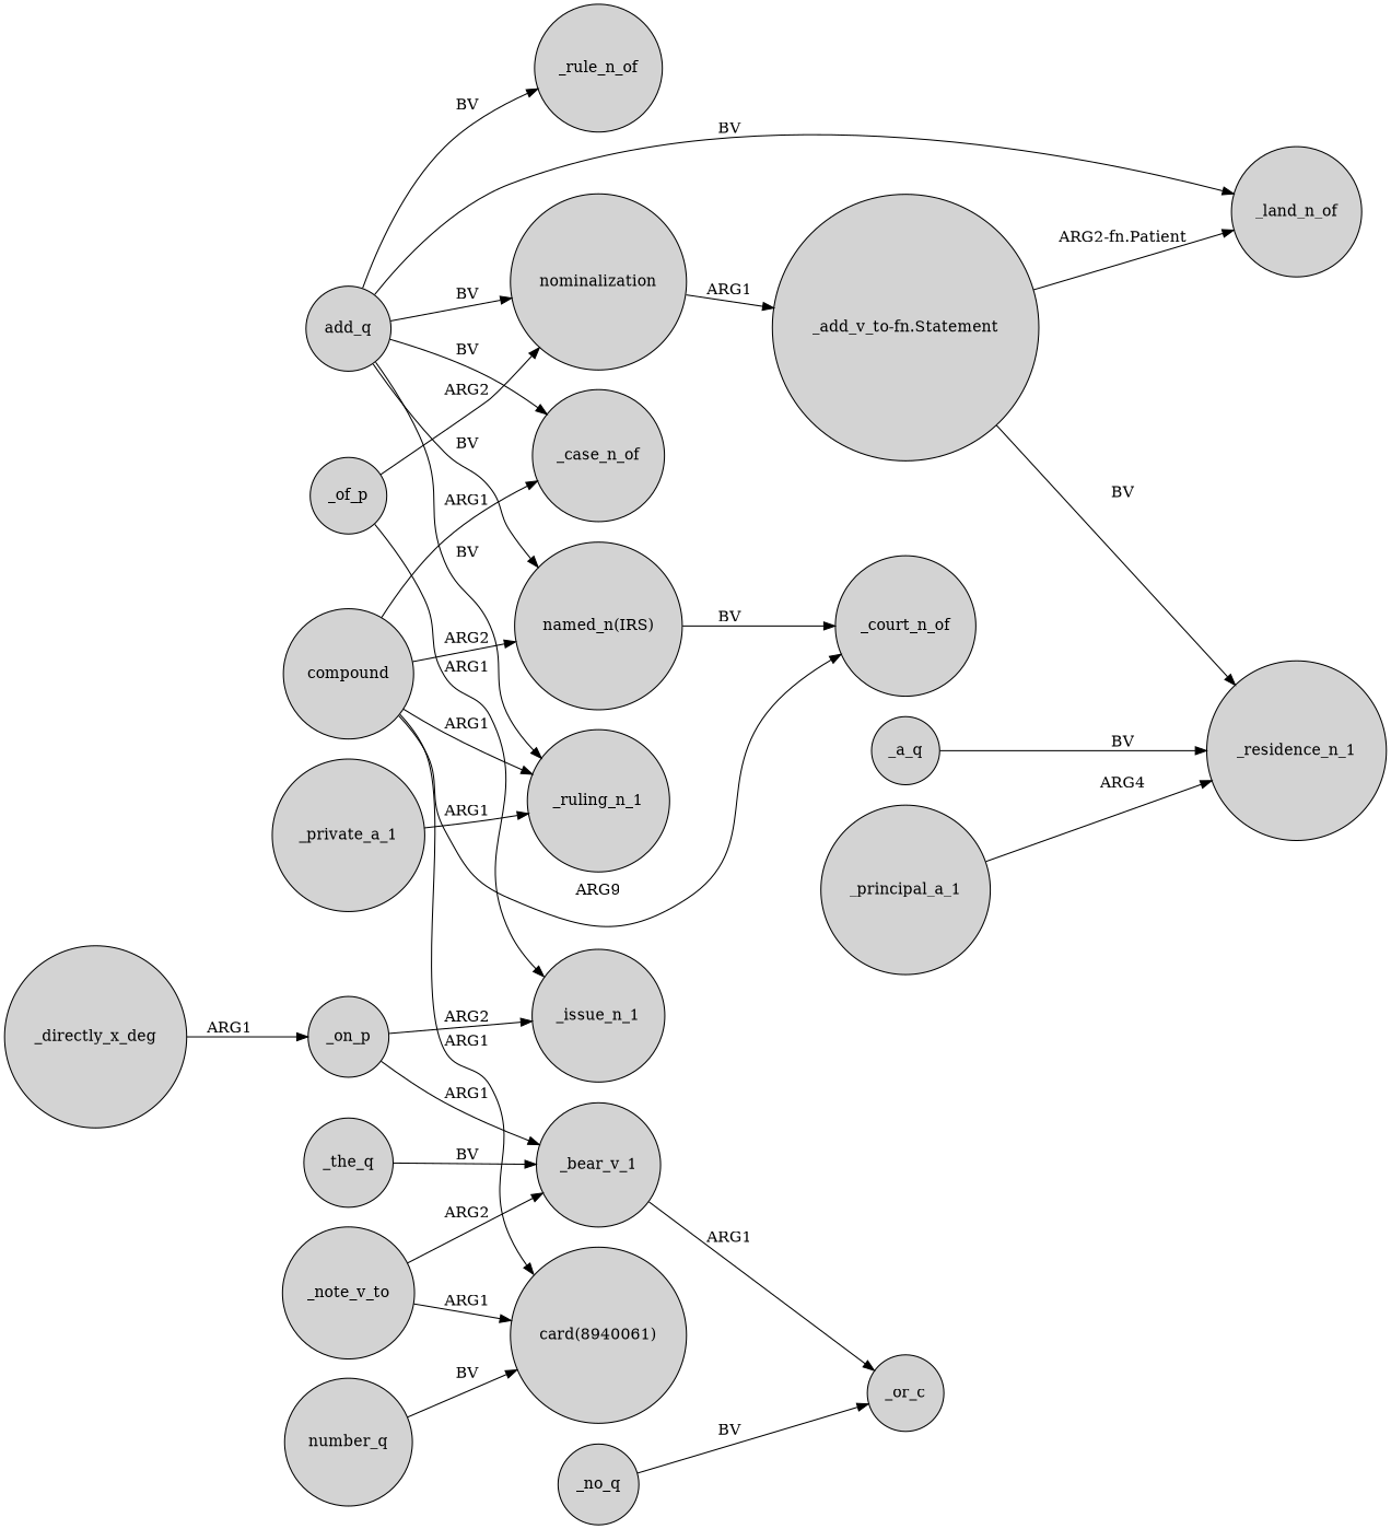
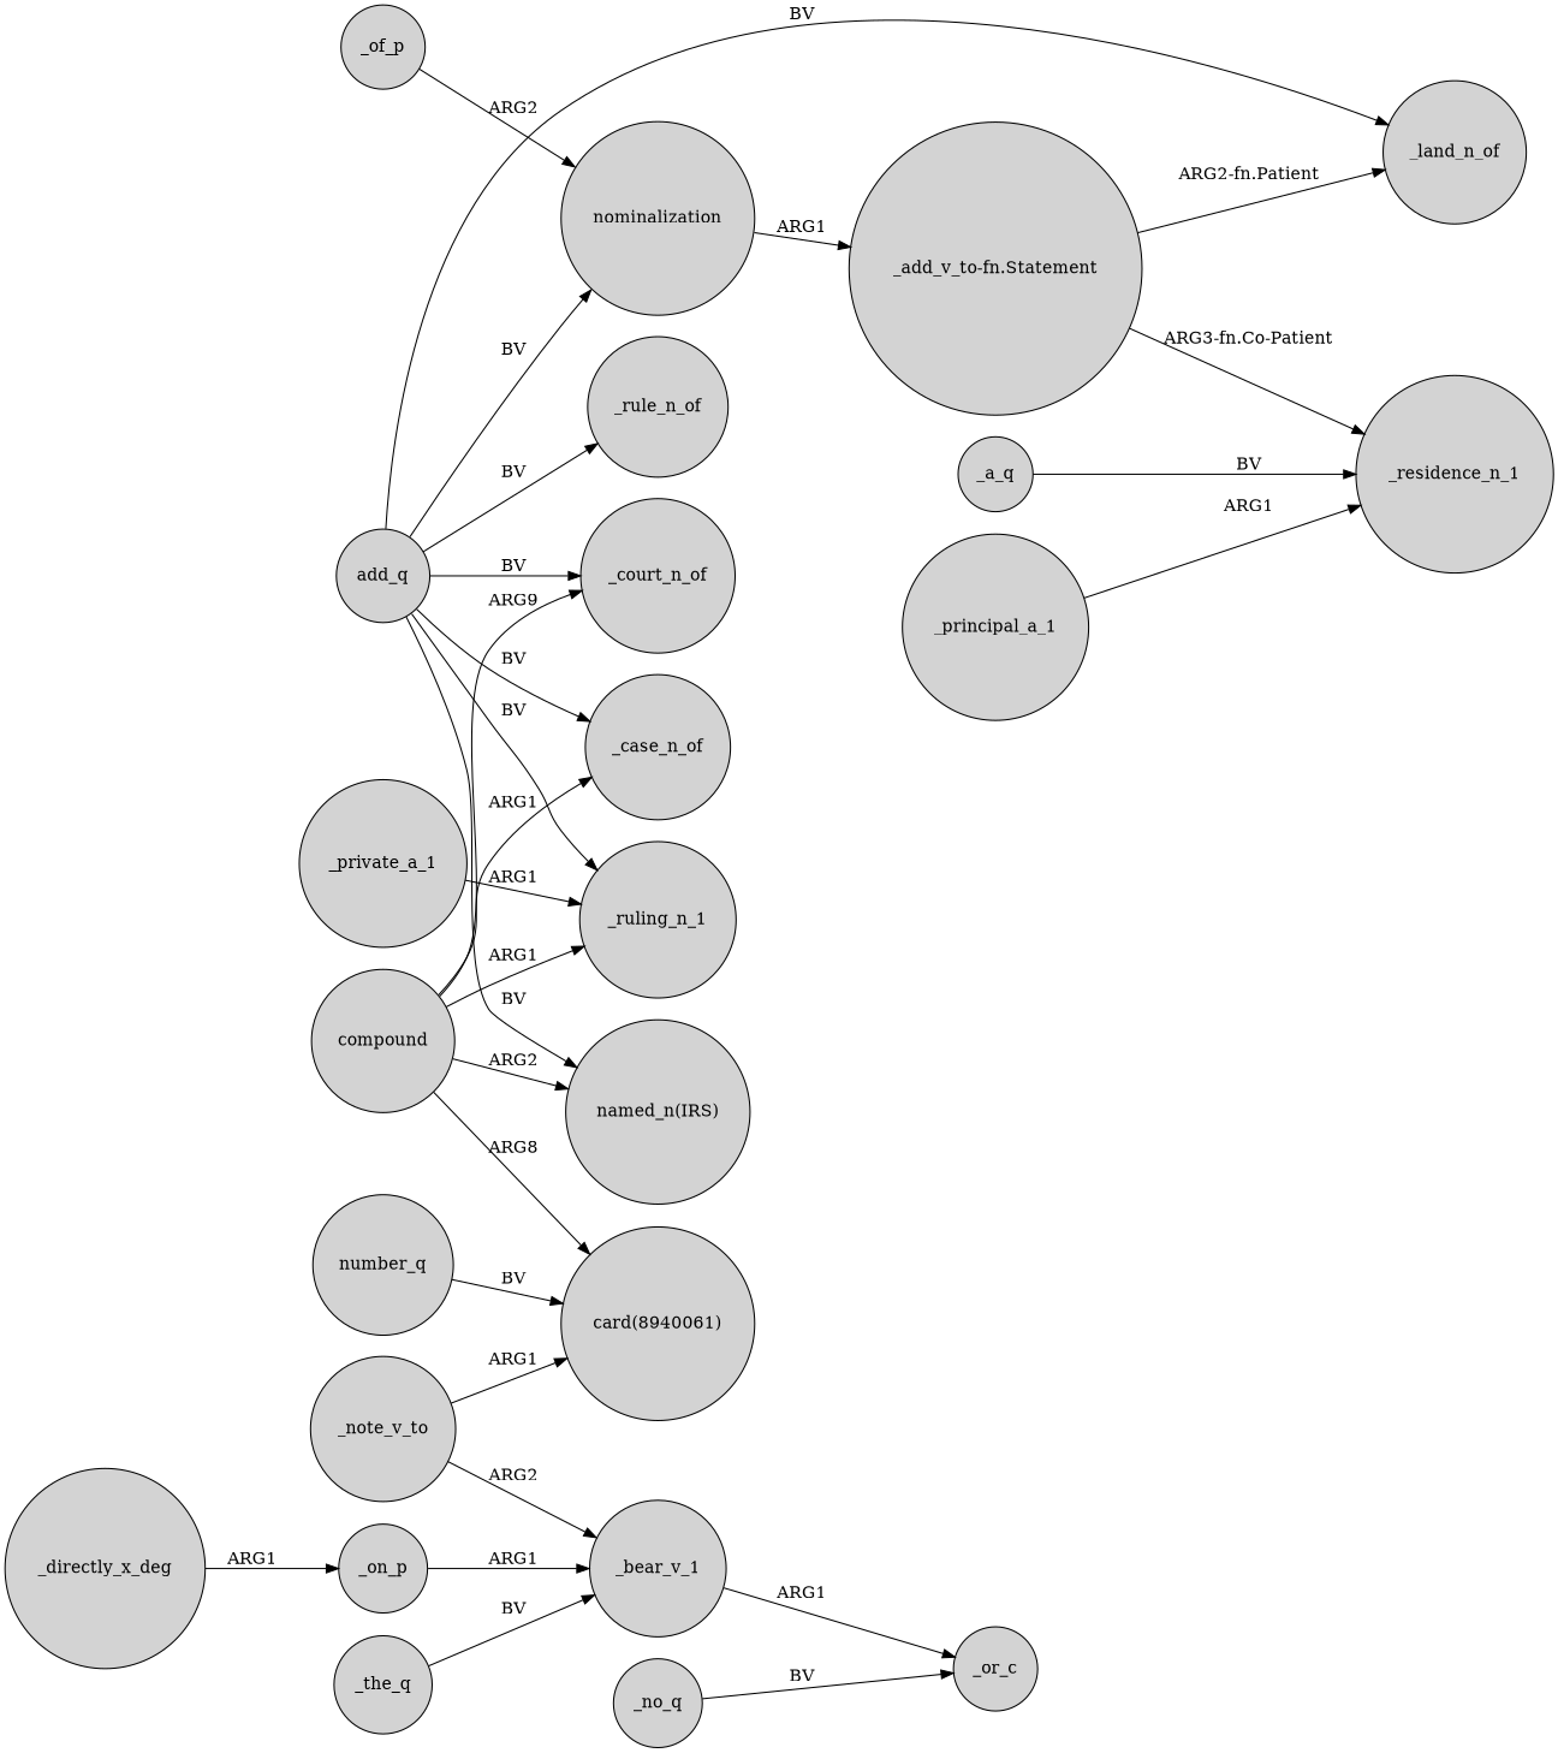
  digraph {
    rankdir=LR
    node [shape=circle style=filled]
    n1 [label=add_q]
    _rule_n_of
    nominalization
    _court_n_of
    _ruling_n_1
    _land_n_of
    _case_n_of
    "named_n(IRS)"
    "_add_v_to-fn.Statement"
    _bear_v_1
    _or_c
    _no_q
    _note_v_to
    "card(8940061)"
    _residence_n_1
    _private_a_1
    _the_q
    compound
    _of_p
-   _issue_n_1
    _on_p
    number_q
    _a_q
    _directly_x_deg
    _principal_a_1
    n1 -> _rule_n_of [label=BV]
    n1 -> nominalization [label=BV]
-   "named_n(IRS)" -> _court_n_of [label=BV]
+   n1 -> _court_n_of [label=BV]
    n1 -> _ruling_n_1 [label=BV]
    n1 -> _land_n_of [label=BV]
    n1 -> _case_n_of [label=BV]
    n1 -> "named_n(IRS)" [label=BV]
    nominalization -> "_add_v_to-fn.Statement" [label=ARG1]
    "_add_v_to-fn.Statement" -> _land_n_of [label="ARG2-fn.Patient"]
-   "_add_v_to-fn.Statement" -> _residence_n_1 [label=BV]
+   "_add_v_to-fn.Statement" -> _residence_n_1 [label="ARG3-fn.Co-Patient"]
    _bear_v_1 -> _or_c [label=ARG1]
    _no_q -> _or_c [label=BV]
    _note_v_to -> _bear_v_1 [label=ARG2]
    _note_v_to -> "card(8940061)" [label=ARG1]
    _private_a_1 -> _ruling_n_1 [label=ARG1]
    _the_q -> _bear_v_1 [label=BV]
    compound -> _court_n_of [label=ARG9]
    compound -> _ruling_n_1 [label=ARG1]
    compound -> _case_n_of [label=ARG1]
    compound -> "named_n(IRS)" [label=ARG2]
-   compound -> "card(8940061)" [label=ARG1]
+   compound -> "card(8940061)" [label=ARG8]
    _of_p -> nominalization [label=ARG2]
-   _of_p -> _issue_n_1 [label=ARG1]
    _on_p -> _bear_v_1 [label=ARG1]
-   _on_p -> _issue_n_1 [label=ARG2]
    number_q -> "card(8940061)" [label=BV]
    _a_q -> _residence_n_1 [label=BV]
    _directly_x_deg -> _on_p [label=ARG1]
-   _principal_a_1 -> _residence_n_1 [label=ARG4]
+   _principal_a_1 -> _residence_n_1 [label=ARG1]
  }
